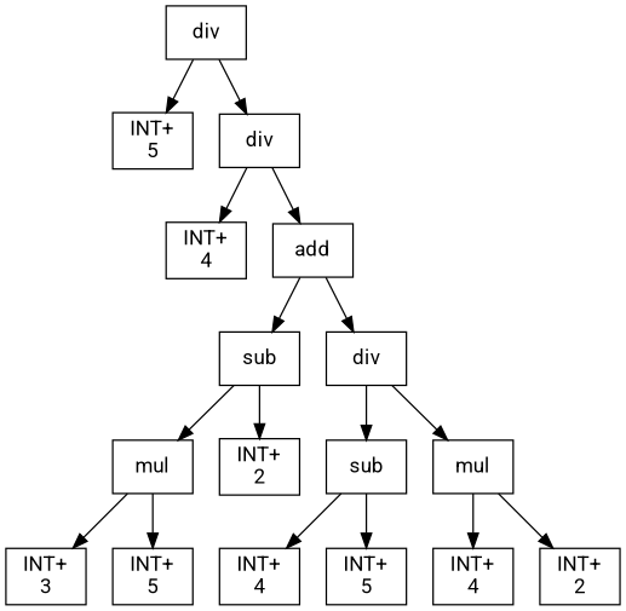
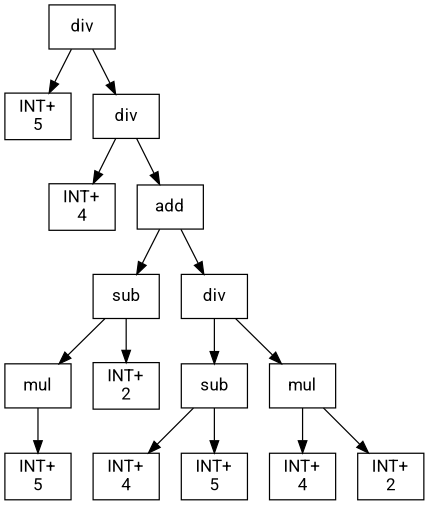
  digraph {
    fontname=Roboto
    node [shape=box fontname=Roboto]
    edge [fontname=Roboto]
    n1 [label=div]
    n2 [label="INT+\n5"]
    n3 [label=div]
    n4 [label="INT+\n4"]
    n5 [label=add]
    n6 [label=sub]
    n7 [label=div]
    n8 [label=mul]
    n9 [label="INT+\n2"]
-   n10 [label="INT+\n3"]
    n11 [label="INT+\n5"]
    n12 [label=sub]
    n13 [label=mul]
    n14 [label="INT+\n4"]
    n15 [label="INT+\n5"]
    n16 [label="INT+\n4"]
    n17 [label="INT+\n2"]
    n1 -> n2
    n1 -> n3
    n3 -> n4
    n3 -> n5
    n5 -> n6
    n5 -> n7
    n6 -> n8
    n6 -> n9
    n7 -> n12
    n7 -> n13
-   n8 -> n10
    n8 -> n11
    n12 -> n14
    n12 -> n15
    n13 -> n16
    n13 -> n17
  }
